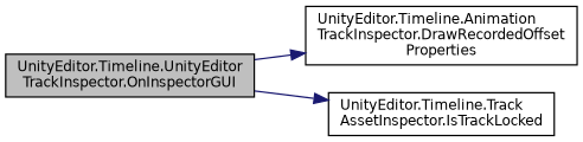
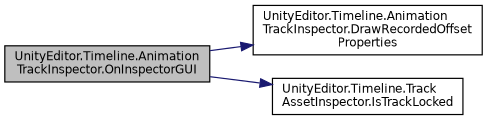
  digraph {
    rankdir=LR
    node [color=black fillcolor=white fontname=Helvetica fontsize=10 shape=record style=filled]
    edge [color=midnightblue fontname=Helvetica fontsize=10 labelfontname=Helvetica labelfontsize=10 style=solid]
-   n1 [fillcolor=grey75 fontcolor=black height=0.2 label="UnityEditor.Timeline.UnityEditor\lTrackInspector.OnInspectorGUI" width=0.4]
+   n1 [fillcolor=grey75 fontcolor=black height=0.2 label="UnityEditor.Timeline.Animation\lTrackInspector.OnInspectorGUI" width=0.4]
    n2 [height=0.2 label="UnityEditor.Timeline.Animation\lTrackInspector.DrawRecordedOffset\lProperties" width=0.4]
    n3 [height=0.2 label="UnityEditor.Timeline.Track\lAssetInspector.IsTrackLocked" width=0.4]
    n1 -> n2
    n1 -> n3
  }
